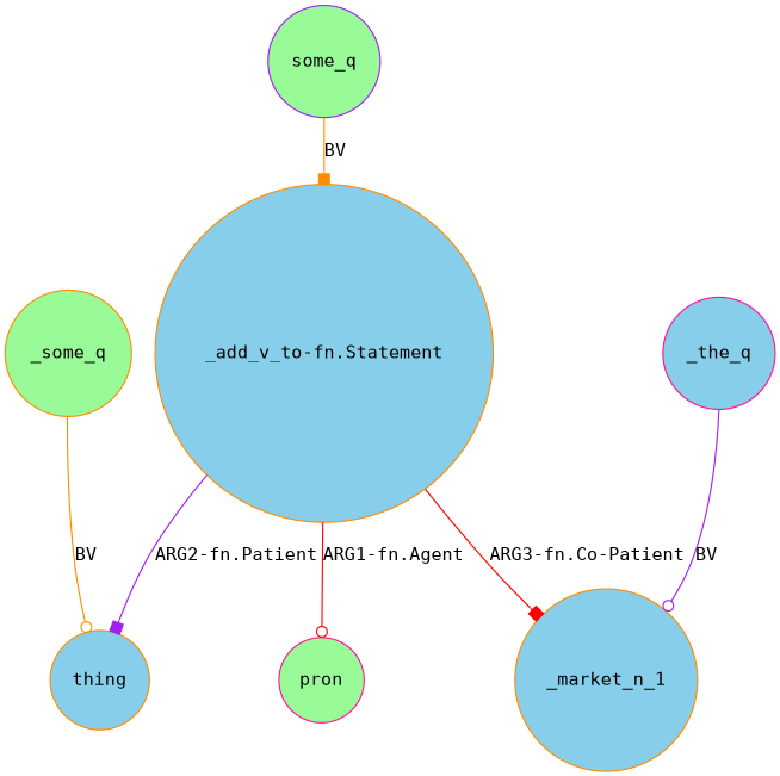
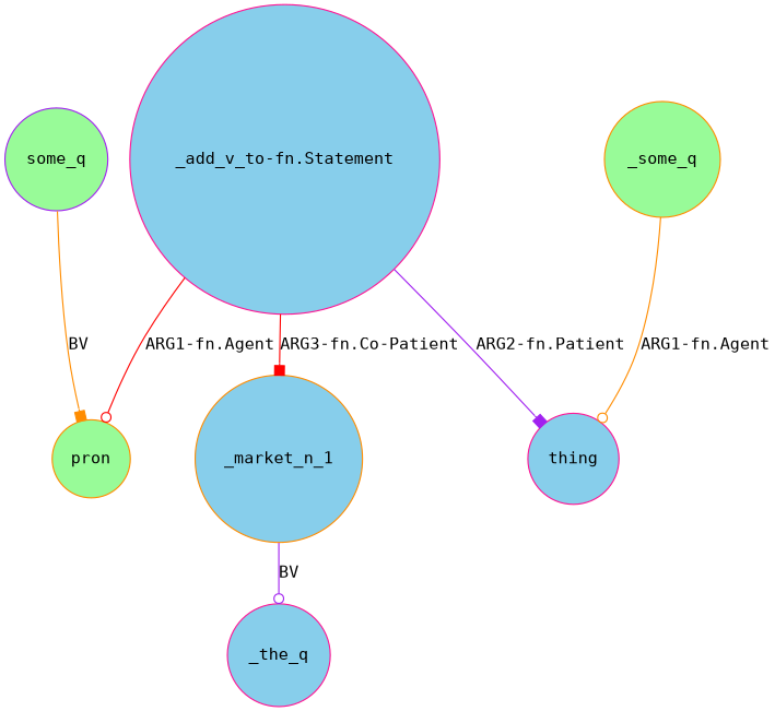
  digraph {
    fontname="DejaVu Sans Mono"
    node [color=deeppink fillcolor=skyblue fontname="DejaVu Sans Mono" shape=circle style=filled]
    edge [arrowhead=box color=red fontname="DejaVu Sans Mono"]
    _market_n_1 [color=darkorange]
-   "_add_v_to-fn.Statement" [color=darkorange]
-   thing [color=darkorange]
-   pron [fillcolor=palegreen]
+   "_add_v_to-fn.Statement"
+   thing
+   pron [color=darkorange fillcolor=palegreen]
    _some_q [color=darkorange fillcolor=palegreen]
    _the_q
    n7 [color=purple fillcolor=palegreen label=some_q]
    "_add_v_to-fn.Statement" -> _market_n_1 [label="ARG3-fn.Co-Patient"]
    "_add_v_to-fn.Statement" -> thing [color=purple label="ARG2-fn.Patient"]
    "_add_v_to-fn.Statement" -> pron [arrowhead=odot label="ARG1-fn.Agent"]
-   _some_q -> thing [arrowhead=odot color=darkorange label=BV]
-   _the_q -> _market_n_1 [arrowhead=odot color=purple label=BV]
-   n7 -> "_add_v_to-fn.Statement" [color=darkorange label=BV]
+   _some_q -> thing [arrowhead=odot color=darkorange label="ARG1-fn.Agent"]
+   _market_n_1 -> _the_q [arrowhead=odot color=purple label=BV]
+   n7 -> pron [color=darkorange label=BV]
  }
